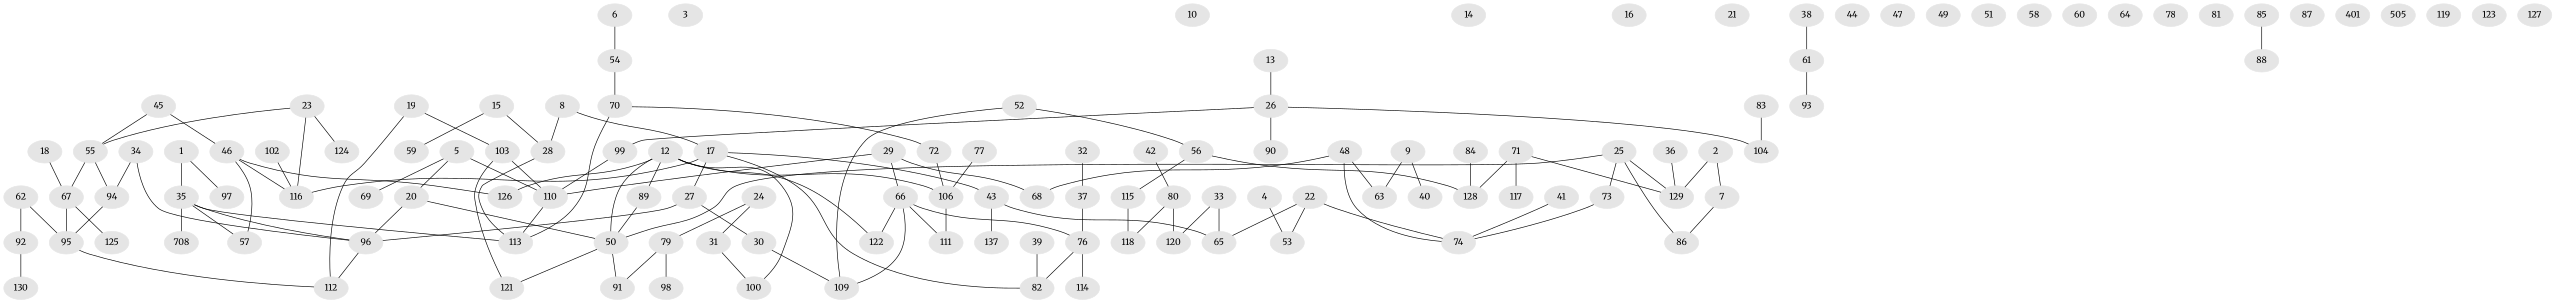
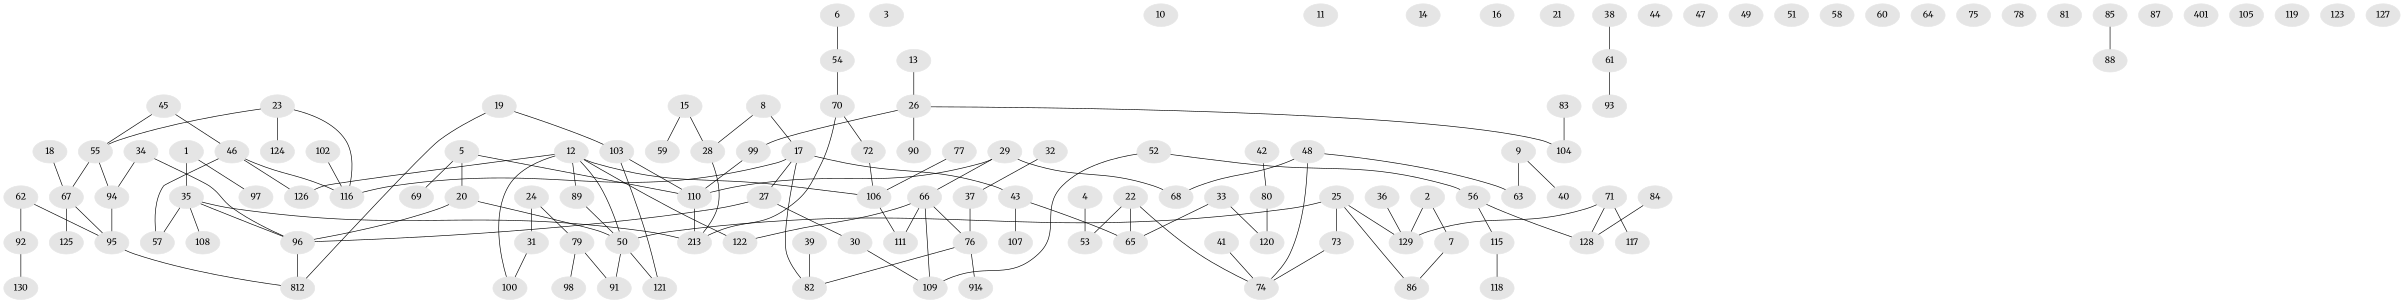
  graph {
    fontname=Merriweather
    node [color=gray90 fontname=Merriweather style=filled]
    edge [fontname=Merriweather]
    1
    35
    97
    96
-   113
+   113 [label=213]
    57
-   108 [label=708]
+   108
    2
    7
    129
    86
    3
    4
    53
    5
    20
    69
    110
    50
    6
    54
    70
    8
    17
    28
    27
    43
    82
    116
    9
    40
    63
    10
+   11
    12
    89
    100
    106
    122
    126
    91
    121
    111
    13
    26
    90
    99
    104
    14
    15
    59
    16
    30
    65
-   107 [label=137]
+   107
    18
    67
    95
    125
    19
    103
-   112
+   112 [label=812]
    21
    22
    74
    23
    55
    124
    94
    24
    31
    79
    98
    25
    73
    109
    29
    66
    68
    76
    32
    37
    33
    120
    34
    36
-   114
+   114 [label=914]
    38
    61
    93
    39
    41
    42
    80
    118
    44
    45
    46
    47
    48
    49
    51
    52
    56
    115
    128
    72
    58
    60
    62
    92
    130
    64
    71
    117
+   75
    77
    78
    81
    83
    84
    85
    88
    87
    102
    n126 [label=401]
-   105 [label=505]
+   105
    119
    123
    127
    1 -- 35
    1 -- 97
    35 -- 96
    35 -- 113
    35 -- 57
    35 -- 108
    96 -- 112
    2 -- 7
    2 -- 129
    7 -- 86
    4 -- 53
    5 -- 20
    5 -- 69
    5 -- 110
    20 -- 96
    20 -- 50
    110 -- 113
    50 -- 91
    50 -- 121
    6 -- 54
    54 -- 70
    70 -- 113
    70 -- 72
    8 -- 17
    8 -- 28
    17 -- 27
    17 -- 43
    17 -- 82
    17 -- 116
    28 -- 113
    27 -- 96
    27 -- 30
    43 -- 65
    43 -- 107
    9 -- 40
    9 -- 63
    12 -- 50
    12 -- 89
    12 -- 100
    12 -- 106
    12 -- 122
    12 -- 126
    89 -- 50
    106 -- 111
    13 -- 26
    26 -- 90
    26 -- 99
    26 -- 104
    99 -- 110
    15 -- 28
    15 -- 59
    30 -- 109
    18 -- 67
    67 -- 95
    67 -- 125
    95 -- 112
    19 -- 103
    19 -- 112
    103 -- 110
    103 -- 121
    22 -- 53
    22 -- 65
    22 -- 74
    23 -- 116
    23 -- 55
    23 -- 124
    55 -- 67
    55 -- 94
    94 -- 95
    24 -- 31
    24 -- 79
    31 -- 100
    79 -- 91
    79 -- 98
    25 -- 129
    25 -- 86
    25 -- 50
    25 -- 73
    73 -- 74
    29 -- 110
    29 -- 66
    29 -- 68
    66 -- 122
    66 -- 111
    66 -- 109
    66 -- 76
    76 -- 82
    76 -- 114
    32 -- 37
    37 -- 76
    33 -- 65
    33 -- 120
    34 -- 96
    34 -- 94
    36 -- 129
    38 -- 61
    61 -- 93
    39 -- 82
    41 -- 74
    42 -- 80
    80 -- 120
-   80 -- 118
    45 -- 55
    45 -- 46
    46 -- 57
    46 -- 116
    46 -- 126
    48 -- 63
    48 -- 74
    48 -- 68
    52 -- 109
    52 -- 56
    56 -- 115
    56 -- 128
    115 -- 118
    72 -- 106
    62 -- 95
    62 -- 92
    92 -- 130
    71 -- 129
    71 -- 128
    71 -- 117
    77 -- 106
    83 -- 104
    84 -- 128
    85 -- 88
    102 -- 116
  }
